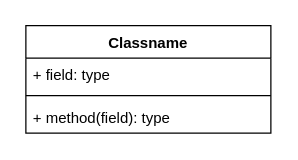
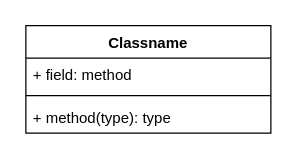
  <mxCell id="0" />
  <mxCell id="1" parent="0" />
  <mxCell id="2" value="Classname" style="swimlane;fontStyle=1;align=center;verticalAlign=top;childLayout=stackLayout;horizontal=1;startSize=26;horizontalStack=0;resizeParent=1;resizeParentMax=0;resizeLast=0;collapsible=1;marginBottom=0;whiteSpace=wrap;html=1;" vertex="1" parent="1"><mxGeometry x="20" y="20" width="196" height="86" as="geometry" /></mxCell>
- <mxCell id="3" value="+ field: type" style="text;strokeColor=none;fillColor=none;align=left;verticalAlign=top;spacingLeft=4;spacingRight=4;overflow=hidden;rotatable=0;points=[[0,0.5],[1,0.5]];portConstraint=eastwest;whiteSpace=wrap;html=1;" vertex="1" parent="2"><mxGeometry y="26" width="196" height="26" as="geometry" /></mxCell>
+ <mxCell id="3" value="+ field: method" style="text;strokeColor=none;fillColor=none;align=left;verticalAlign=top;spacingLeft=4;spacingRight=4;overflow=hidden;rotatable=0;points=[[0,0.5],[1,0.5]];portConstraint=eastwest;whiteSpace=wrap;html=1;" vertex="1" parent="2"><mxGeometry y="26" width="196" height="26" as="geometry" /></mxCell>
  <mxCell id="4" value="" style="line;strokeWidth=1;fillColor=none;align=left;verticalAlign=middle;spacingTop=-1;spacingLeft=3;spacingRight=3;rotatable=0;labelPosition=right;points=[];portConstraint=eastwest;strokeColor=inherit;" vertex="1" parent="2"><mxGeometry y="52" width="196" height="8" as="geometry" /></mxCell>
- <mxCell id="5" value="+ method(field): type" style="text;strokeColor=none;fillColor=none;align=left;verticalAlign=top;spacingLeft=4;spacingRight=4;overflow=hidden;rotatable=0;points=[[0,0.5],[1,0.5]];portConstraint=eastwest;whiteSpace=wrap;html=1;" vertex="1" parent="2"><mxGeometry y="60" width="196" height="26" as="geometry" /></mxCell>
+ <mxCell id="5" value="+ method(type): type" style="text;strokeColor=none;fillColor=none;align=left;verticalAlign=top;spacingLeft=4;spacingRight=4;overflow=hidden;rotatable=0;points=[[0,0.5],[1,0.5]];portConstraint=eastwest;whiteSpace=wrap;html=1;" vertex="1" parent="2"><mxGeometry y="60" width="196" height="26" as="geometry" /></mxCell>
